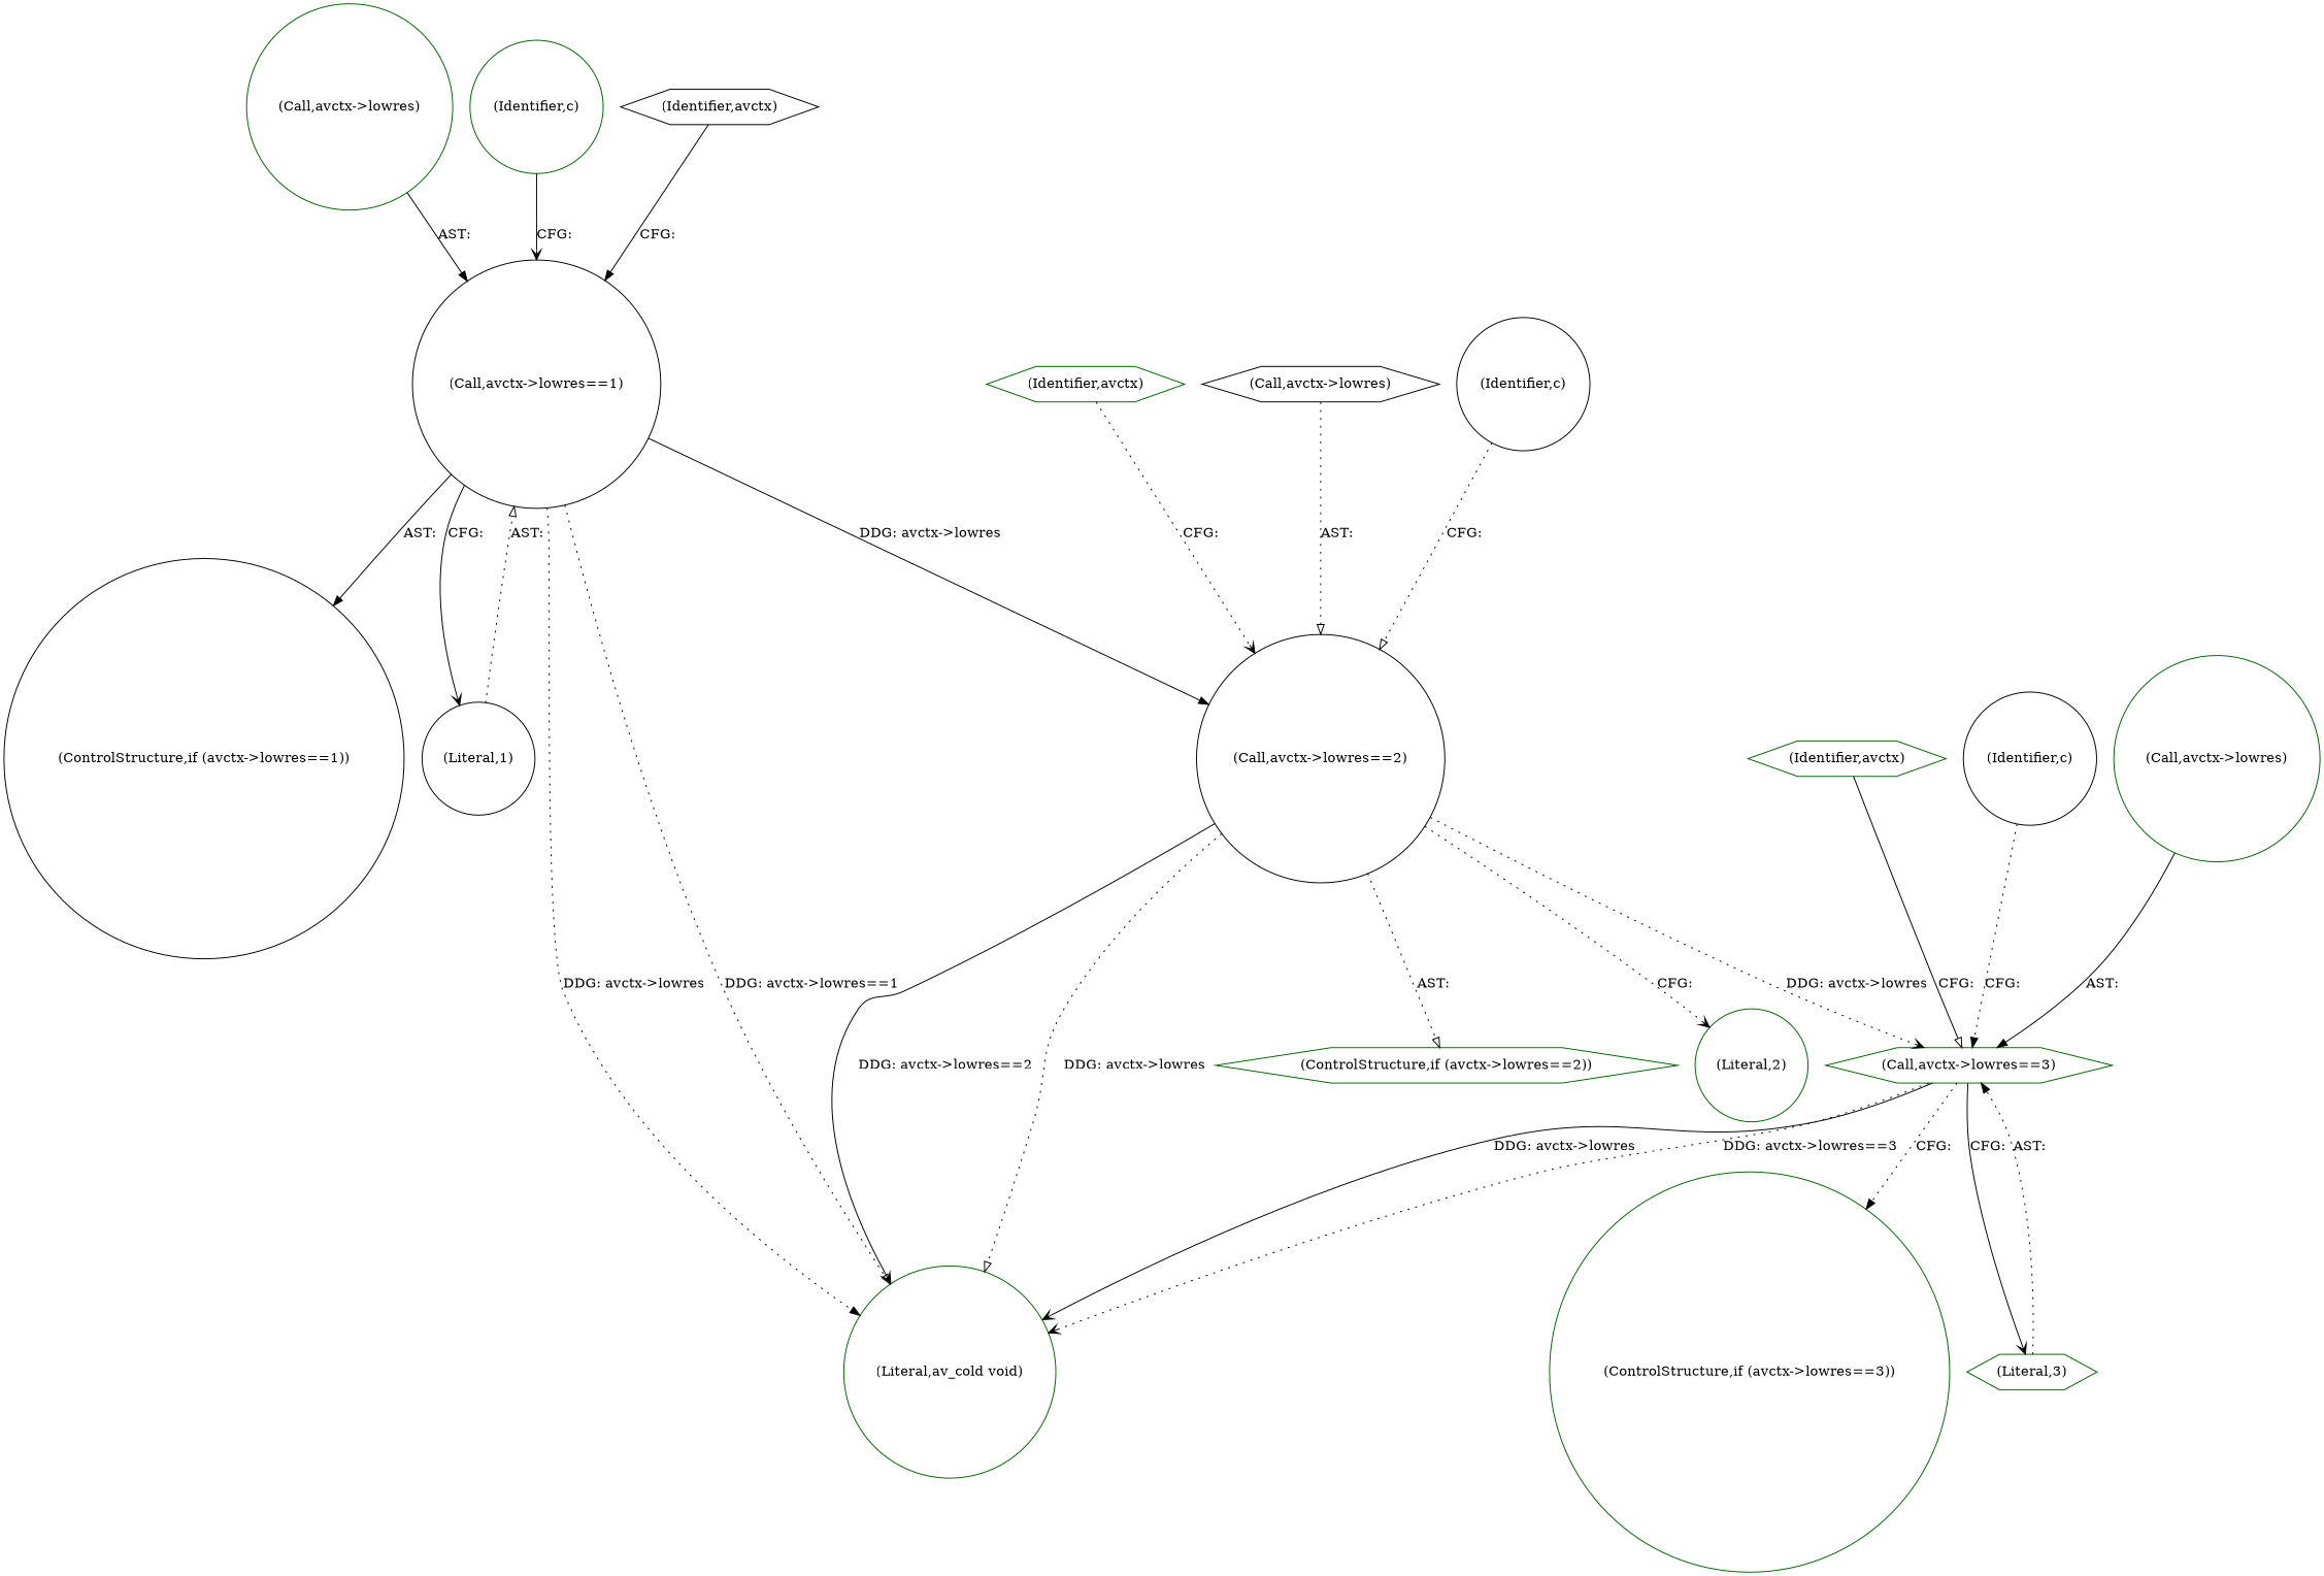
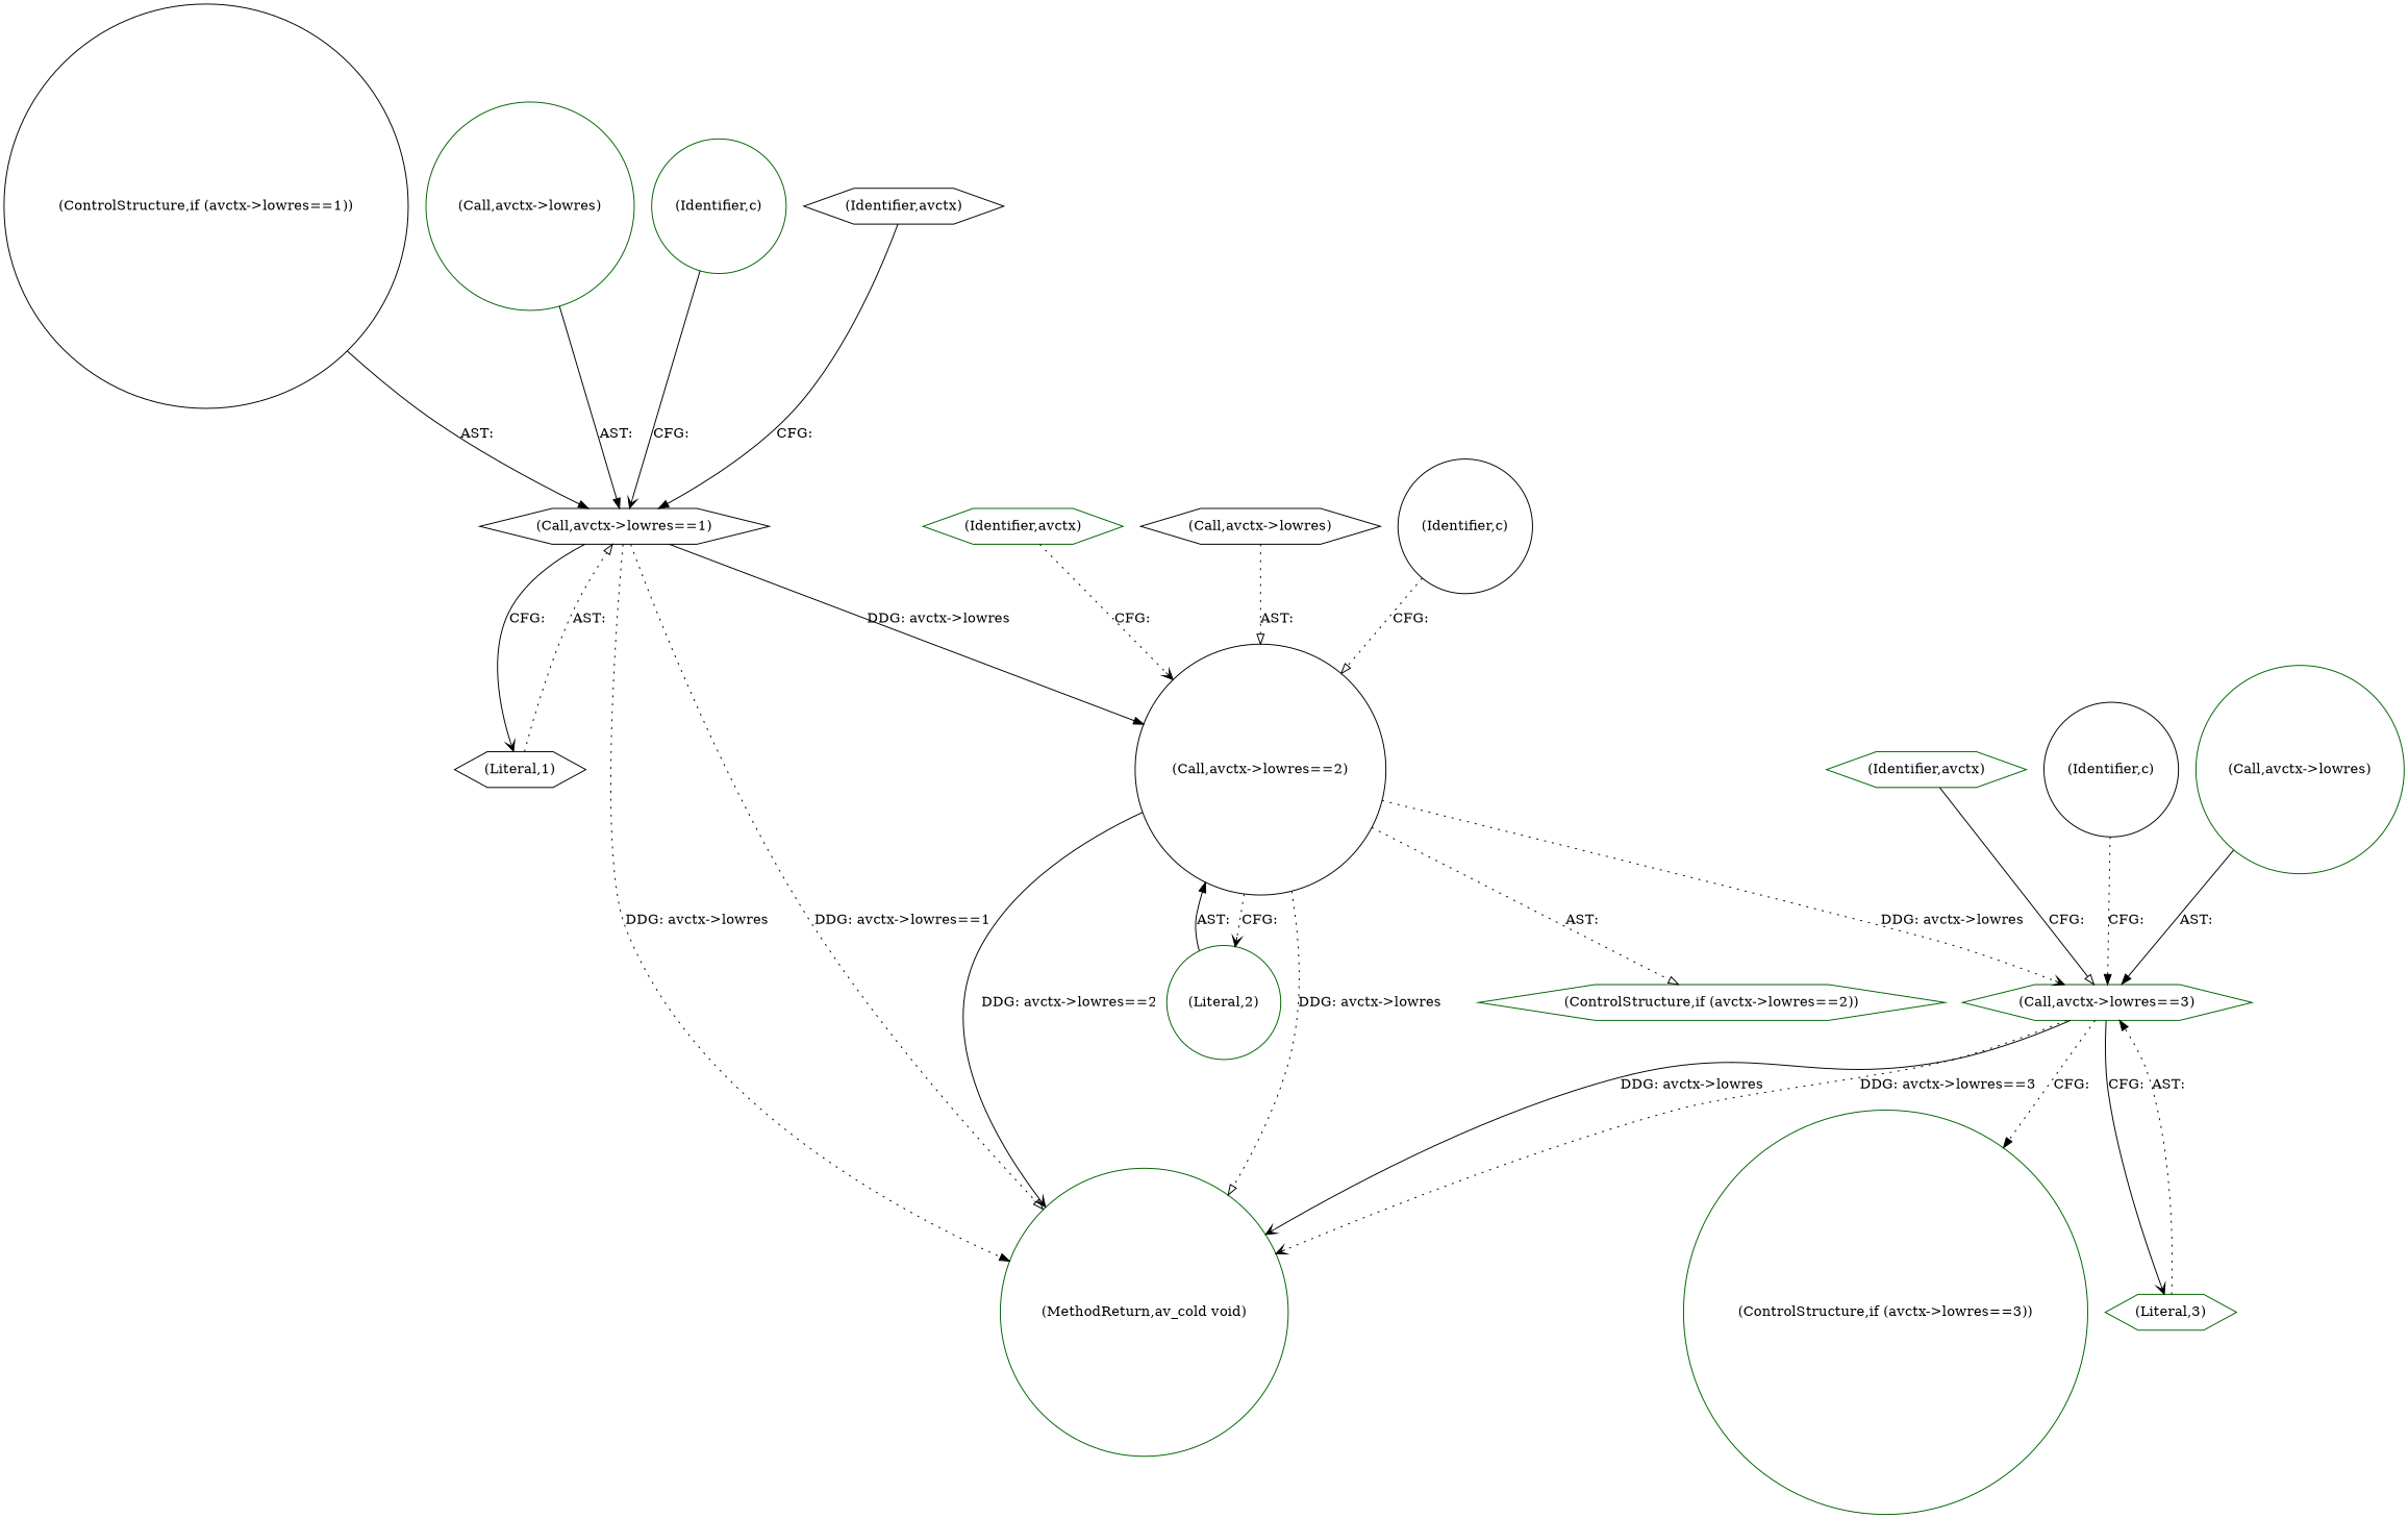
  digraph {
    node [color=darkgreen shape=circle]
    edge [arrowhead=normal style=dotted]
    n1 [color=black label="(Call,avctx->lowres==2)"]
    n2 [label="(Call,avctx->lowres==3)" shape=hexagon]
-   n3 [label="(Literal,av_cold void)"]
+   n3 [label="(MethodReturn,av_cold void)"]
    n4 [label="(ControlStructure,if (avctx->lowres==2))" shape=hexagon]
    n5 [label="(Literal,2)"]
    n6 [label="(ControlStructure,if (avctx->lowres==3))"]
    n7 [label="(Literal,3)" shape=hexagon]
-   n8 [color=black label="(Call,avctx->lowres==1)"]
+   n8 [color=black label="(Call,avctx->lowres==1)" shape=hexagon]
    n9 [color=black label="(ControlStructure,if (avctx->lowres==1))"]
-   n10 [color=black label="(Literal,1)"]
+   n10 [color=black label="(Literal,1)" shape=hexagon]
    n11 [label="(Identifier,avctx)" shape=hexagon]
    n12 [label="(Call,avctx->lowres)"]
    n13 [label="(Identifier,c)"]
    n14 [color=black label="(Identifier,c)"]
    n15 [label="(Identifier,avctx)" shape=hexagon]
    n16 [color=black label="(Identifier,avctx)" shape=hexagon]
    n17 [label="(Call,avctx->lowres)"]
    n18 [color=black label="(Call,avctx->lowres)" shape=hexagon]
    n19 [color=black label="(Identifier,c)"]
    n1 -> n2 [arrowhead=vee label="DDG: avctx->lowres"]
    n1 -> n3 [arrowhead=vee label="DDG: avctx->lowres==2" style=solid]
    n1 -> n3 [arrowhead=onormal label="DDG: avctx->lowres"]
    n1 -> n4 [arrowhead=onormal label="AST: "]
    n1 -> n5 [arrowhead=vee label="CFG: "]
    n2 -> n3 [arrowhead=vee label="DDG: avctx->lowres==3"]
    n2 -> n3 [arrowhead=vee label="DDG: avctx->lowres" style=solid]
    n2 -> n6 [label="CFG: "]
    n2 -> n7 [arrowhead=vee label="CFG: " style=solid]
+   n5 -> n1 [label="AST: " style=solid]
    n7 -> n2 [label="AST: "]
    n8 -> n1 [label="DDG: avctx->lowres" style=solid]
    n8 -> n3 [label="DDG: avctx->lowres"]
    n8 -> n3 [arrowhead=onormal label="DDG: avctx->lowres==1"]
-   n8 -> n9 [label="AST: " style=solid]
+   n9 -> n8 [label="AST: " style=solid]
    n8 -> n10 [arrowhead=vee label="CFG: " style=solid]
    n10 -> n8 [arrowhead=onormal label="AST: "]
    n11 -> n2 [arrowhead=onormal label="CFG: " style=solid]
    n12 -> n8 [label="AST: " style=solid]
    n13 -> n8 [arrowhead=vee label="CFG: " style=solid]
    n14 -> n2 [label="CFG: "]
    n15 -> n1 [arrowhead=vee label="CFG: "]
    n16 -> n8 [label="CFG: " style=solid]
    n17 -> n2 [label="AST: " style=solid]
    n18 -> n1 [arrowhead=onormal label="AST: "]
    n19 -> n1 [arrowhead=onormal label="CFG: "]
  }
